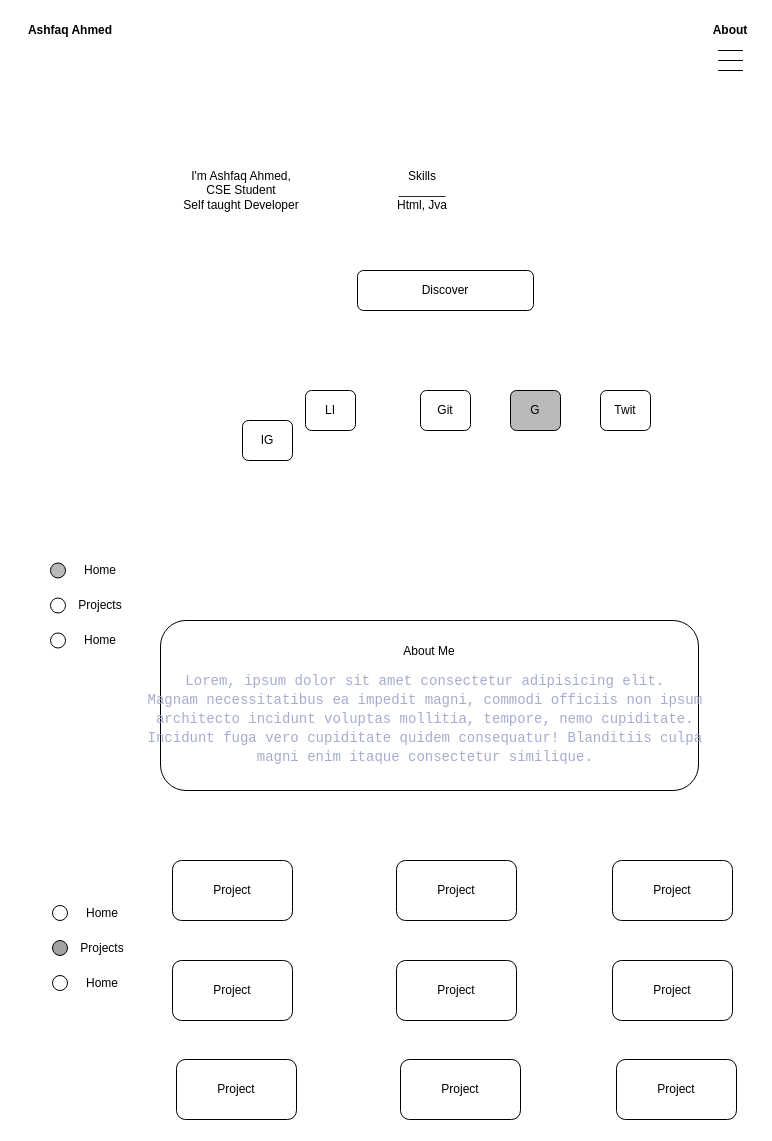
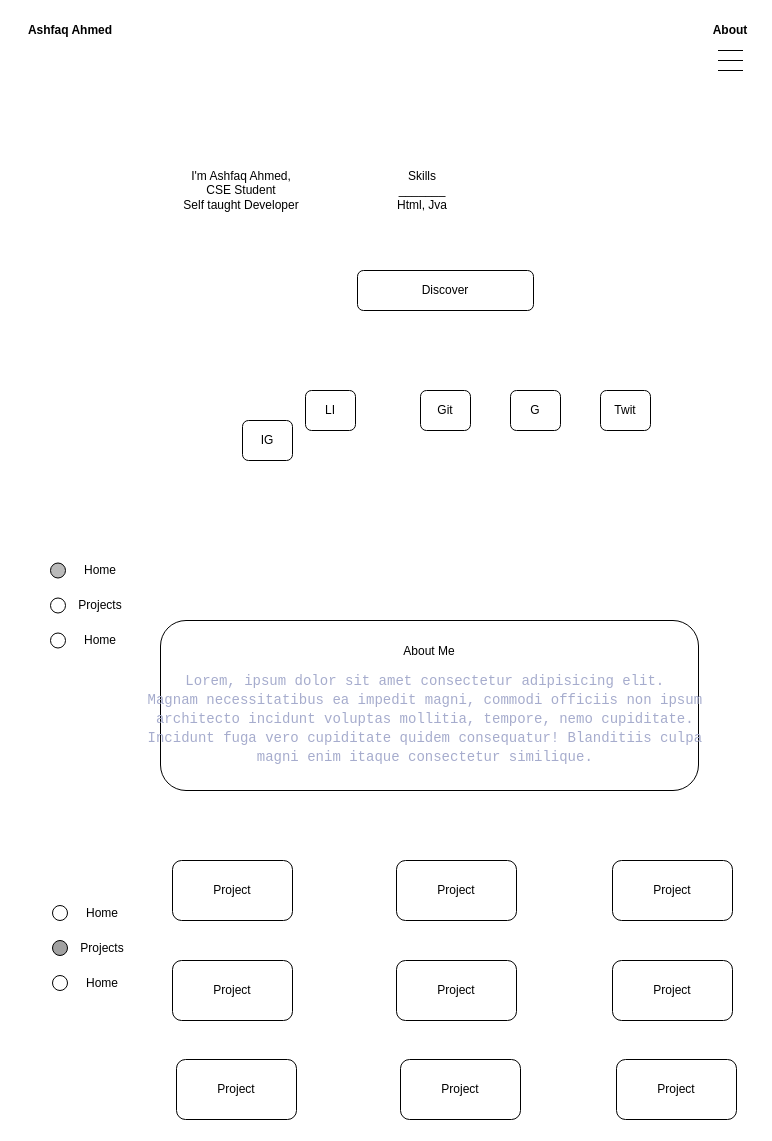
  <mxCell id="0" />
  <mxCell id="1" parent="0" />
  <mxCell id="2" value="Project" style="rounded=1;whiteSpace=wrap;html=1;" vertex="1" parent="1"><mxGeometry x="172" y="860" width="120" height="60" as="geometry" /></mxCell>
  <mxCell id="3" value="Project" style="rounded=1;whiteSpace=wrap;html=1;" vertex="1" parent="1"><mxGeometry x="396" y="860" width="120" height="60" as="geometry" /></mxCell>
  <mxCell id="4" value="Project" style="rounded=1;whiteSpace=wrap;html=1;" vertex="1" parent="1"><mxGeometry x="612" y="860" width="120" height="60" as="geometry" /></mxCell>
  <mxCell id="5" value="Project" style="rounded=1;whiteSpace=wrap;html=1;" vertex="1" parent="1"><mxGeometry x="172" y="960" width="120" height="60" as="geometry" /></mxCell>
  <mxCell id="6" value="Project" style="rounded=1;whiteSpace=wrap;html=1;" vertex="1" parent="1"><mxGeometry x="396" y="960" width="120" height="60" as="geometry" /></mxCell>
  <mxCell id="7" value="Project" style="rounded=1;whiteSpace=wrap;html=1;" vertex="1" parent="1"><mxGeometry x="612" y="960" width="120" height="60" as="geometry" /></mxCell>
  <mxCell id="8" value="Project" style="rounded=1;whiteSpace=wrap;html=1;" vertex="1" parent="1"><mxGeometry x="176" y="1059" width="120" height="60" as="geometry" /></mxCell>
  <mxCell id="9" value="Project" style="rounded=1;whiteSpace=wrap;html=1;" vertex="1" parent="1"><mxGeometry x="400" y="1059" width="120" height="60" as="geometry" /></mxCell>
  <mxCell id="10" value="Project" style="rounded=1;whiteSpace=wrap;html=1;" vertex="1" parent="1"><mxGeometry x="616" y="1059" width="120" height="60" as="geometry" /></mxCell>
  <mxCell id="11" value="" style="ellipse;whiteSpace=wrap;html=1;aspect=fixed;" vertex="1" parent="1"><mxGeometry x="52" y="975" width="15" height="15" as="geometry" /></mxCell>
  <mxCell id="12" value="" style="ellipse;whiteSpace=wrap;html=1;aspect=fixed;fillColor=#A1A1A1;" vertex="1" parent="1"><mxGeometry x="52" y="940" width="15" height="15" as="geometry" /></mxCell>
  <mxCell id="13" value="" style="ellipse;whiteSpace=wrap;html=1;aspect=fixed;" vertex="1" parent="1"><mxGeometry x="52" y="905" width="15" height="15" as="geometry" /></mxCell>
  <mxCell id="14" value="Projects" style="text;html=1;strokeColor=none;fillColor=none;align=center;verticalAlign=middle;whiteSpace=wrap;rounded=0;" vertex="1" parent="1"><mxGeometry x="82" y="937.5" width="40" height="20" as="geometry" /></mxCell>
  <mxCell id="15" value="Home" style="text;html=1;strokeColor=none;fillColor=none;align=center;verticalAlign=middle;whiteSpace=wrap;rounded=0;" vertex="1" parent="1"><mxGeometry x="82" y="902.5" width="40" height="20" as="geometry" /></mxCell>
  <mxCell id="16" value="Home" style="text;html=1;strokeColor=none;fillColor=none;align=center;verticalAlign=middle;whiteSpace=wrap;rounded=0;" vertex="1" parent="1"><mxGeometry x="82" y="972.5" width="40" height="20" as="geometry" /></mxCell>
  <mxCell id="17" value="&lt;b&gt;Ashfaq Ahmed&lt;/b&gt;" style="text;html=1;strokeColor=none;fillColor=none;align=center;verticalAlign=middle;whiteSpace=wrap;rounded=0;" vertex="1" parent="1"><mxGeometry x="20" y="20" width="100" height="20" as="geometry" /></mxCell>
  <mxCell id="18" value="&lt;b&gt;About&lt;/b&gt;" style="text;html=1;strokeColor=none;fillColor=none;align=center;verticalAlign=middle;whiteSpace=wrap;rounded=0;" vertex="1" parent="1"><mxGeometry x="710" y="20" width="40" height="20" as="geometry" /></mxCell>
  <mxCell id="19" value="I'm Ashfaq Ahmed,&lt;br&gt;CSE Student&lt;br&gt;Self taught Developer" style="text;html=1;strokeColor=none;fillColor=none;align=center;verticalAlign=middle;whiteSpace=wrap;rounded=0;" vertex="1" parent="1"><mxGeometry x="176" y="160" width="130" height="60" as="geometry" /></mxCell>
  <mxCell id="20" value="LI" style="rounded=1;whiteSpace=wrap;html=1;" vertex="1" parent="1"><mxGeometry x="305" y="390" width="50" height="40" as="geometry" /></mxCell>
  <mxCell id="21" value="IG" style="rounded=1;whiteSpace=wrap;html=1;" vertex="1" parent="1"><mxGeometry x="242" y="420" width="50" height="40" as="geometry" /></mxCell>
  <mxCell id="22" value="Git" style="rounded=1;whiteSpace=wrap;html=1;" vertex="1" parent="1"><mxGeometry x="420" y="390" width="50" height="40" as="geometry" /></mxCell>
- <mxCell id="23" value="G" style="rounded=1;whiteSpace=wrap;html=1;fillColor=#bababa;" vertex="1" parent="1"><mxGeometry x="510" y="390" width="50" height="40" as="geometry" /></mxCell>
+ <mxCell id="23" value="G" style="rounded=1;whiteSpace=wrap;html=1;" vertex="1" parent="1"><mxGeometry x="510" y="390" width="50" height="40" as="geometry" /></mxCell>
  <mxCell id="24" value="Twit" style="rounded=1;whiteSpace=wrap;html=1;" vertex="1" parent="1"><mxGeometry x="600" y="390" width="50" height="40" as="geometry" /></mxCell>
  <mxCell id="25" value="Discover" style="rounded=1;whiteSpace=wrap;html=1;" vertex="1" parent="1"><mxGeometry x="357" y="270" width="176" height="40" as="geometry" /></mxCell>
  <mxCell id="26" value="Skills&lt;br&gt;_______&lt;br&gt;Html, Jva" style="text;html=1;strokeColor=none;fillColor=none;align=center;verticalAlign=middle;whiteSpace=wrap;rounded=0;" vertex="1" parent="1"><mxGeometry x="357" y="160" width="130" height="60" as="geometry" /></mxCell>
  <mxCell id="27" value="" style="ellipse;whiteSpace=wrap;html=1;aspect=fixed;" vertex="1" parent="1"><mxGeometry x="50" y="632.5" width="15" height="15" as="geometry" /></mxCell>
  <mxCell id="28" value="" style="ellipse;whiteSpace=wrap;html=1;aspect=fixed;" vertex="1" parent="1"><mxGeometry x="50" y="597.5" width="15" height="15" as="geometry" /></mxCell>
  <mxCell id="29" value="" style="ellipse;whiteSpace=wrap;html=1;aspect=fixed;fillColor=#BABABA;" vertex="1" parent="1"><mxGeometry x="50" y="562.5" width="15" height="15" as="geometry" /></mxCell>
  <mxCell id="30" value="Projects" style="text;html=1;strokeColor=none;fillColor=none;align=center;verticalAlign=middle;whiteSpace=wrap;rounded=0;" vertex="1" parent="1"><mxGeometry x="80" y="595" width="40" height="20" as="geometry" /></mxCell>
  <mxCell id="31" value="Home" style="text;html=1;strokeColor=none;fillColor=none;align=center;verticalAlign=middle;whiteSpace=wrap;rounded=0;" vertex="1" parent="1"><mxGeometry x="80" y="560" width="40" height="20" as="geometry" /></mxCell>
  <mxCell id="32" value="Home" style="text;html=1;strokeColor=none;fillColor=none;align=center;verticalAlign=middle;whiteSpace=wrap;rounded=0;" vertex="1" parent="1"><mxGeometry x="80" y="630" width="40" height="20" as="geometry" /></mxCell>
  <mxCell id="33" value="About Me&lt;br&gt;&lt;br&gt;&lt;div style=&quot;color: rgb(166 , 172 , 205) ; font-family: &amp;#34;consolas&amp;#34; , &amp;#34;courier new&amp;#34; , monospace ; font-size: 14px ; line-height: 19px&quot;&gt;Lorem,&amp;nbsp;ipsum&amp;nbsp;dolor&amp;nbsp;sit&amp;nbsp;amet&amp;nbsp;consectetur&amp;nbsp;adipisicing&amp;nbsp;elit.&amp;nbsp;&lt;br&gt;Magnam&amp;nbsp;necessitatibus&amp;nbsp;ea&amp;nbsp;impedit&amp;nbsp;magni,&amp;nbsp;commodi&amp;nbsp;officiis&amp;nbsp;non&amp;nbsp;ipsum&amp;nbsp;&lt;br&gt;architecto&amp;nbsp;incidunt&amp;nbsp;voluptas&amp;nbsp;mollitia,&amp;nbsp;tempore,&amp;nbsp;nemo&amp;nbsp;cupiditate.&amp;nbsp;&lt;br&gt;Incidunt&amp;nbsp;fuga&amp;nbsp;vero&amp;nbsp;cupiditate&amp;nbsp;quidem&amp;nbsp;consequatur!&amp;nbsp;Blanditiis&amp;nbsp;culpa&amp;nbsp;&lt;br&gt;magni&amp;nbsp;enim&amp;nbsp;itaque&amp;nbsp;consectetur&amp;nbsp;similique.&amp;nbsp;&lt;/div&gt;" style="rounded=1;whiteSpace=wrap;html=1;" vertex="1" parent="1"><mxGeometry x="160" y="620" width="538" height="170" as="geometry" /></mxCell>
  <mxCell id="34" value="" style="endArrow=none;html=1;" edge="1" parent="1"><mxGeometry width="50" height="50" relative="1" as="geometry"><mxPoint x="717.5" y="50" as="sourcePoint" /><mxPoint x="742.5" y="50" as="targetPoint" /></mxGeometry></mxCell>
  <mxCell id="35" value="" style="endArrow=none;html=1;" edge="1" parent="1"><mxGeometry width="50" height="50" relative="1" as="geometry"><mxPoint x="717.5" y="60" as="sourcePoint" /><mxPoint x="742.5" y="60" as="targetPoint" /></mxGeometry></mxCell>
  <mxCell id="36" value="" style="endArrow=none;html=1;" edge="1" parent="1"><mxGeometry width="50" height="50" relative="1" as="geometry"><mxPoint x="717.5" y="70" as="sourcePoint" /><mxPoint x="742.5" y="70" as="targetPoint" /></mxGeometry></mxCell>
